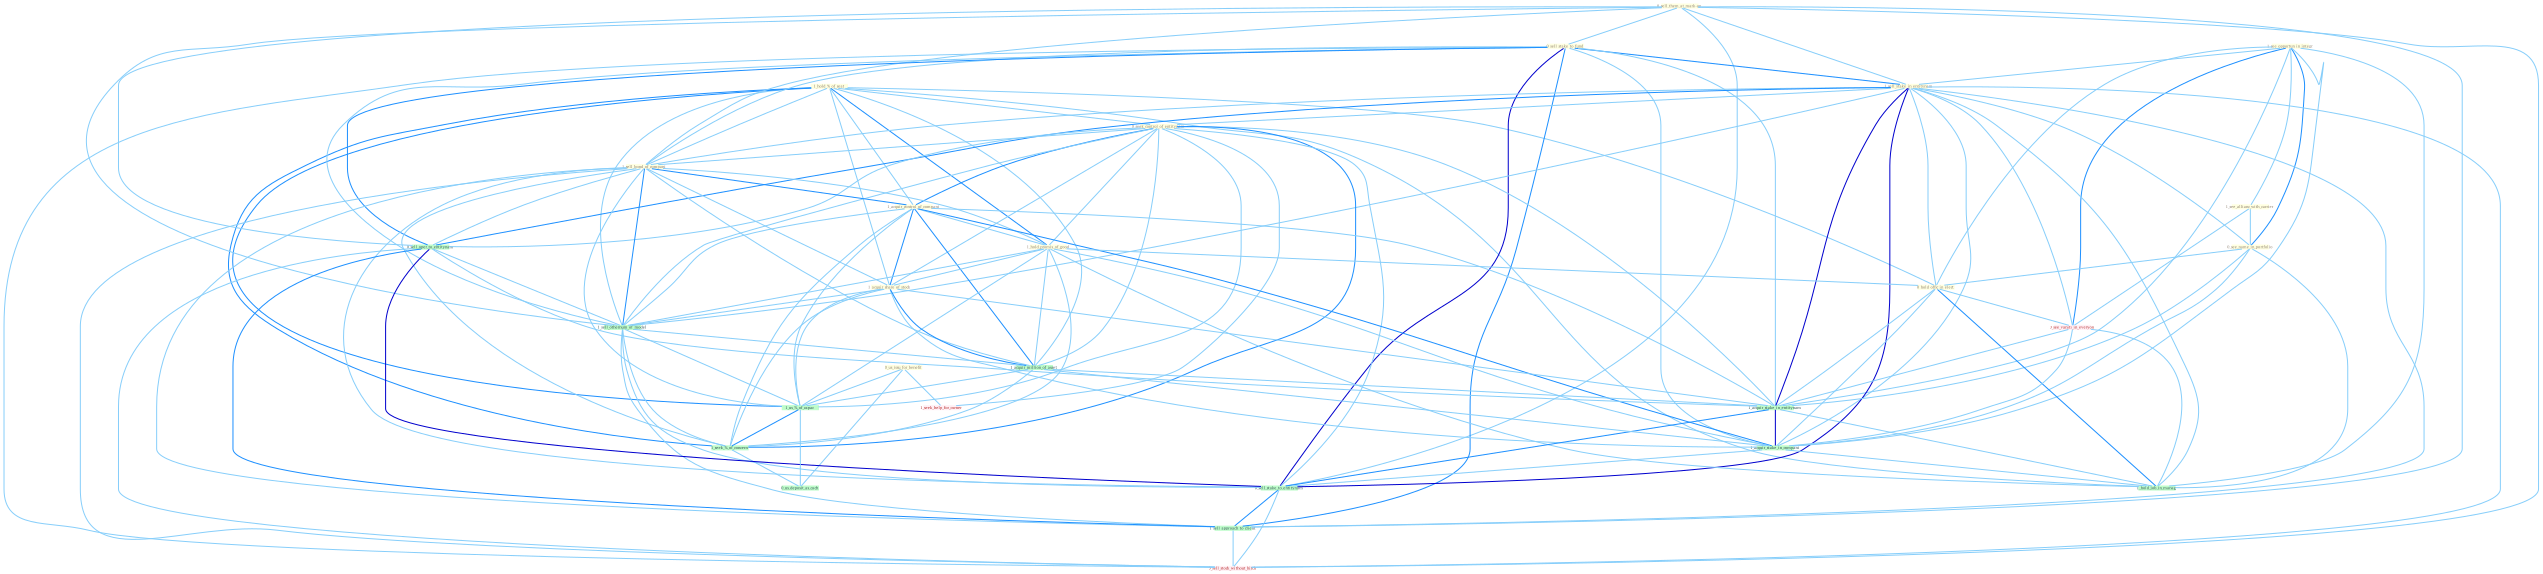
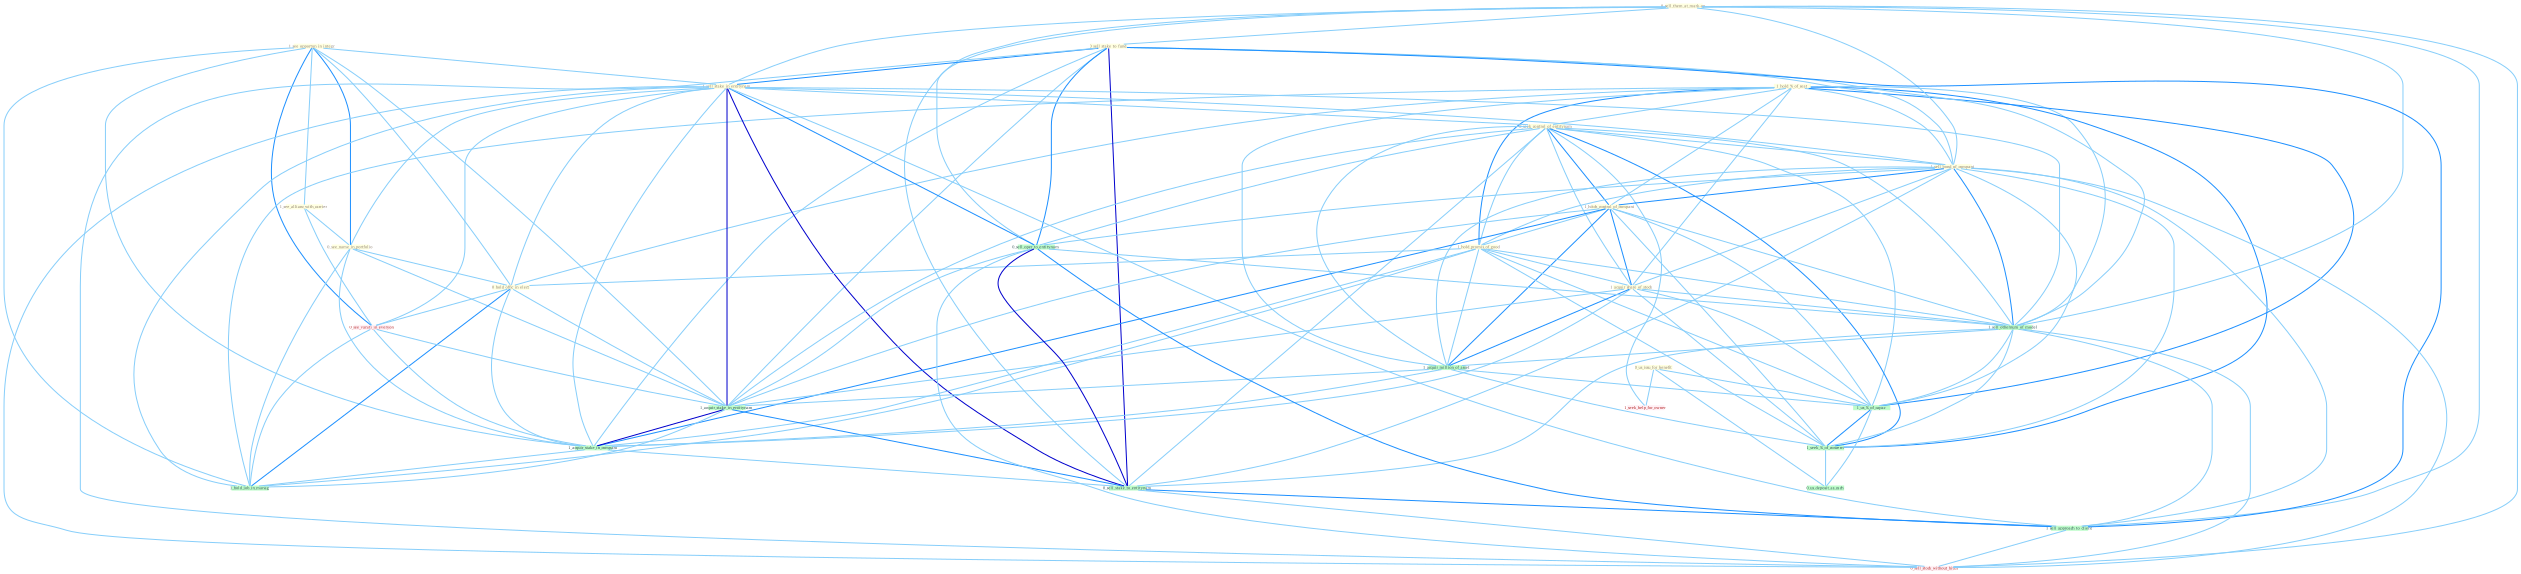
  graph {
    fontname="PT Serif"
    node [color="#ffffe0" fixedsize=true fontcolor="#8b7d6b" fontname="PT Serif" fontsize=4 shape=polygon style=filled]
    edge [color="#87cefa" fontname="PT Serif" w=1]
    "1_see_opportun_in_integr " [height=.06 width=.5]
    "1_see_allianc_with_carrier " [height=.06 width=.5]
    "1_hold_%_of_seat " [height=.06 width=.5]
    "0_sell_them_at_mark-up " [height=.06 width=.5]
    "0_sell_stake_to_fund " [height=.06 width=.5]
    "1_sell_stake_in_entitynam " [height=.06 width=.5]
    "0_seek_control_of_entitynam " [height=.06 width=.5]
    "1_sell_bond_of_compani " [height=.06 width=.5]
    "0_see_name_in_portfolio " [height=.06 width=.5]
-   "1_acquir_control_of_compani " [height=.06 width=.5]
+   "1_acquir_control_of_compani " [height=.06 width=.5 label="1_hitch_control_of_compani"]
    "1_hold_promis_of_good " [height=.06 width=.5]
    "0_hold_offic_in_elect " [height=.06 width=.5]
    "0_us_issu_for_benefit " [height=.06 width=.5]
    "1_acquir_share_of_stock " [height=.06 width=.5]
    "0_see_vaniti_in_everyon " [color="#fff0f5" fontcolor="#b22222" height=.06 width=.5]
    "0_sell_stock_without_hitch " [color="#fff0f5" fontcolor="#b22222" height=.06 width=.5]
    "1_seek_help_for_owner " [color="#fff0f5" fontcolor="#b22222" height=.06 width=.5]
    "1_acquir_stake_in_entitynam " [color="#BDFCC9" fontcolor="#2f4f4f" height=.06 width=.5]
    "1_acquir_stake_in_compani " [color="#BDFCC9" fontcolor="#2f4f4f" height=.06 width=.5]
    "1_hold_job_in_manag " [color="#BDFCC9" fontcolor="#2f4f4f" height=.06 width=.5]
    "1_sell_othernum_of_model " [color="#BDFCC9" fontcolor="#2f4f4f" height=.06 width=.5]
    "1_acquir_million_of_asset " [color="#BDFCC9" fontcolor="#2f4f4f" height=.06 width=.5]
    "1_us_%_of_capac " [color="#BDFCC9" fontcolor="#2f4f4f" height=.06 width=.5]
    "1_seek_%_of_concern " [color="#BDFCC9" fontcolor="#2f4f4f" height=.06 width=.5]
    "0_sell_oper_to_entitynam " [color="#BDFCC9" fontcolor="#2f4f4f" height=.06 width=.5]
    "0_sell_stake_to_entitynam " [color="#BDFCC9" fontcolor="#2f4f4f" height=.06 width=.5]
    "1_sell_approach_to_client " [color="#BDFCC9" fontcolor="#2f4f4f" height=.06 width=.5]
    "0_us_deposit_as_cach " [color="#BDFCC9" fontcolor="#2f4f4f" height=.06 width=.5]
    subgraph sub_1 {
      "1_see_opportun_in_integr "
      "1_see_allianc_with_carrier "
      "1_hold_%_of_seat "
      "0_sell_them_at_mark-up "
      "0_sell_stake_to_fund "
      "1_sell_stake_in_entitynam "
      "0_seek_control_of_entitynam "
      "1_sell_bond_of_compani "
      "0_see_name_in_portfolio "
      "1_acquir_control_of_compani "
      "1_hold_promis_of_good "
      "0_hold_offic_in_elect "
      "0_us_issu_for_benefit "
      "1_acquir_share_of_stock "
    }
    subgraph sub_2 {
      "0_see_vaniti_in_everyon "
      "0_sell_stock_without_hitch "
      "1_seek_help_for_owner "
    }
    "1_see_opportun_in_integr " -- "1_see_allianc_with_carrier "
    "1_see_opportun_in_integr " -- "1_sell_stake_in_entitynam "
    "1_see_opportun_in_integr " -- "0_see_name_in_portfolio " [color="#1e90ff" w=2]
    "1_see_opportun_in_integr " -- "0_hold_offic_in_elect "
    "1_see_opportun_in_integr " -- "0_see_vaniti_in_everyon " [color="#1e90ff" w=2]
    "1_see_opportun_in_integr " -- "1_acquir_stake_in_entitynam "
    "1_see_opportun_in_integr " -- "1_acquir_stake_in_compani "
    "1_see_opportun_in_integr " -- "1_hold_job_in_manag "
    "1_see_allianc_with_carrier " -- "0_see_name_in_portfolio "
    "1_see_allianc_with_carrier " -- "0_see_vaniti_in_everyon "
    "1_hold_%_of_seat " -- "0_seek_control_of_entitynam "
    "1_hold_%_of_seat " -- "1_sell_bond_of_compani "
    "1_hold_%_of_seat " -- "1_acquir_control_of_compani "
    "1_hold_%_of_seat " -- "1_hold_promis_of_good " [color="#1e90ff" w=2]
    "1_hold_%_of_seat " -- "0_hold_offic_in_elect "
    "1_hold_%_of_seat " -- "1_acquir_share_of_stock "
    "1_hold_%_of_seat " -- "1_hold_job_in_manag "
    "1_hold_%_of_seat " -- "1_sell_othernum_of_model "
    "1_hold_%_of_seat " -- "1_acquir_million_of_asset "
    "1_hold_%_of_seat " -- "1_us_%_of_capac " [color="#1e90ff" w=2]
    "1_hold_%_of_seat " -- "1_seek_%_of_concern " [color="#1e90ff" w=2]
    "0_sell_them_at_mark-up " -- "0_sell_stake_to_fund "
    "0_sell_them_at_mark-up " -- "1_sell_stake_in_entitynam "
    "0_sell_them_at_mark-up " -- "1_sell_bond_of_compani "
    "0_sell_them_at_mark-up " -- "0_sell_stock_without_hitch "
    "0_sell_them_at_mark-up " -- "1_sell_othernum_of_model "
    "0_sell_them_at_mark-up " -- "0_sell_oper_to_entitynam "
    "0_sell_them_at_mark-up " -- "0_sell_stake_to_entitynam "
    "0_sell_them_at_mark-up " -- "1_sell_approach_to_client "
    "0_sell_stake_to_fund " -- "1_sell_stake_in_entitynam " [color="#1e90ff" w=2]
    "0_sell_stake_to_fund " -- "1_sell_bond_of_compani "
    "0_sell_stake_to_fund " -- "0_sell_stock_without_hitch "
    "0_sell_stake_to_fund " -- "1_acquir_stake_in_entitynam "
    "0_sell_stake_to_fund " -- "1_acquir_stake_in_compani "
    "0_sell_stake_to_fund " -- "1_sell_othernum_of_model "
    "0_sell_stake_to_fund " -- "0_sell_oper_to_entitynam " [color="#1e90ff" w=2]
    "0_sell_stake_to_fund " -- "0_sell_stake_to_entitynam " [color="#0000cd" w=3]
    "0_sell_stake_to_fund " -- "1_sell_approach_to_client " [color="#1e90ff" w=2]
    "1_sell_stake_in_entitynam " -- "0_seek_control_of_entitynam "
    "1_sell_stake_in_entitynam " -- "1_sell_bond_of_compani "
    "1_sell_stake_in_entitynam " -- "0_see_name_in_portfolio "
    "1_sell_stake_in_entitynam " -- "0_hold_offic_in_elect "
    "1_sell_stake_in_entitynam " -- "0_see_vaniti_in_everyon "
    "1_sell_stake_in_entitynam " -- "0_sell_stock_without_hitch "
    "1_sell_stake_in_entitynam " -- "1_acquir_stake_in_entitynam " [color="#0000cd" w=3]
    "1_sell_stake_in_entitynam " -- "1_acquir_stake_in_compani " [w=2]
    "1_sell_stake_in_entitynam " -- "1_hold_job_in_manag "
    "1_sell_stake_in_entitynam " -- "1_sell_othernum_of_model "
    "1_sell_stake_in_entitynam " -- "0_sell_oper_to_entitynam " [color="#1e90ff" w=2]
    "1_sell_stake_in_entitynam " -- "0_sell_stake_to_entitynam " [color="#0000cd" w=3]
    "1_sell_stake_in_entitynam " -- "1_sell_approach_to_client "
    "0_seek_control_of_entitynam " -- "1_sell_bond_of_compani "
    "0_seek_control_of_entitynam " -- "1_acquir_control_of_compani " [color="#1e90ff" w=2]
    "0_seek_control_of_entitynam " -- "1_hold_promis_of_good "
    "0_seek_control_of_entitynam " -- "1_acquir_share_of_stock "
    "0_seek_control_of_entitynam " -- "1_seek_help_for_owner "
    "0_seek_control_of_entitynam " -- "1_acquir_stake_in_entitynam "
    "0_seek_control_of_entitynam " -- "1_sell_othernum_of_model "
    "0_seek_control_of_entitynam " -- "1_acquir_million_of_asset "
    "0_seek_control_of_entitynam " -- "1_us_%_of_capac "
    "0_seek_control_of_entitynam " -- "1_seek_%_of_concern " [color="#1e90ff" w=2]
    "0_seek_control_of_entitynam " -- "0_sell_oper_to_entitynam "
    "0_seek_control_of_entitynam " -- "0_sell_stake_to_entitynam "
    "1_sell_bond_of_compani " -- "1_acquir_control_of_compani " [color="#1e90ff" w=2]
    "1_sell_bond_of_compani " -- "1_hold_promis_of_good "
    "1_sell_bond_of_compani " -- "1_acquir_share_of_stock "
    "1_sell_bond_of_compani " -- "0_sell_stock_without_hitch "
    "1_sell_bond_of_compani " -- "1_sell_othernum_of_model " [color="#1e90ff" w=2]
    "1_sell_bond_of_compani " -- "1_acquir_million_of_asset "
    "1_sell_bond_of_compani " -- "1_us_%_of_capac "
    "1_sell_bond_of_compani " -- "1_seek_%_of_concern "
    "1_sell_bond_of_compani " -- "0_sell_oper_to_entitynam "
    "1_sell_bond_of_compani " -- "0_sell_stake_to_entitynam "
    "1_sell_bond_of_compani " -- "1_sell_approach_to_client "
    "0_see_name_in_portfolio " -- "0_hold_offic_in_elect "
    "0_see_name_in_portfolio " -- "1_acquir_stake_in_entitynam "
    "0_see_name_in_portfolio " -- "1_acquir_stake_in_compani "
    "0_see_name_in_portfolio " -- "1_hold_job_in_manag "
    "1_acquir_control_of_compani " -- "1_hold_promis_of_good "
    "1_acquir_control_of_compani " -- "1_acquir_share_of_stock " [color="#1e90ff" w=2]
    "1_acquir_control_of_compani " -- "1_acquir_stake_in_entitynam "
    "1_acquir_control_of_compani " -- "1_acquir_stake_in_compani " [color="#1e90ff" w=2]
    "1_acquir_control_of_compani " -- "1_sell_othernum_of_model "
    "1_acquir_control_of_compani " -- "1_acquir_million_of_asset " [color="#1e90ff" w=2]
    "1_acquir_control_of_compani " -- "1_us_%_of_capac "
    "1_acquir_control_of_compani " -- "1_seek_%_of_concern "
    "1_hold_promis_of_good " -- "0_hold_offic_in_elect "
    "1_hold_promis_of_good " -- "1_acquir_share_of_stock "
    "1_hold_promis_of_good " -- "1_acquir_stake_in_compani "
    "1_hold_promis_of_good " -- "1_hold_job_in_manag "
    "1_hold_promis_of_good " -- "1_sell_othernum_of_model "
    "1_hold_promis_of_good " -- "1_acquir_million_of_asset "
    "1_hold_promis_of_good " -- "1_us_%_of_capac "
    "1_hold_promis_of_good " -- "1_seek_%_of_concern "
    "0_hold_offic_in_elect " -- "0_see_vaniti_in_everyon "
    "0_hold_offic_in_elect " -- "1_acquir_stake_in_entitynam "
    "0_hold_offic_in_elect " -- "1_acquir_stake_in_compani "
    "0_hold_offic_in_elect " -- "1_hold_job_in_manag " [color="#1e90ff" w=2]
    "0_us_issu_for_benefit " -- "1_seek_help_for_owner "
    "0_us_issu_for_benefit " -- "1_us_%_of_capac "
    "0_us_issu_for_benefit " -- "0_us_deposit_as_cach "
    "1_acquir_share_of_stock " -- "1_acquir_stake_in_entitynam "
    "1_acquir_share_of_stock " -- "1_acquir_stake_in_compani "
    "1_acquir_share_of_stock " -- "1_sell_othernum_of_model "
    "1_acquir_share_of_stock " -- "1_acquir_million_of_asset " [color="#1e90ff" w=2]
    "1_acquir_share_of_stock " -- "1_us_%_of_capac "
    "1_acquir_share_of_stock " -- "1_seek_%_of_concern "
    "0_see_vaniti_in_everyon " -- "1_acquir_stake_in_entitynam "
    "0_see_vaniti_in_everyon " -- "1_acquir_stake_in_compani "
    "0_see_vaniti_in_everyon " -- "1_hold_job_in_manag "
    "1_acquir_stake_in_entitynam " -- "1_acquir_stake_in_compani " [color="#0000cd" w=3]
    "1_acquir_stake_in_entitynam " -- "1_hold_job_in_manag "
    "1_acquir_stake_in_entitynam " -- "0_sell_stake_to_entitynam " [color="#1e90ff" w=2]
    "1_acquir_stake_in_compani " -- "1_hold_job_in_manag "
    "1_acquir_stake_in_compani " -- "0_sell_stake_to_entitynam "
+   "1_sell_othernum_of_model " -- "0_sell_stock_without_hitch "
    "1_sell_othernum_of_model " -- "1_acquir_million_of_asset "
    "1_sell_othernum_of_model " -- "1_us_%_of_capac "
    "1_sell_othernum_of_model " -- "1_seek_%_of_concern "
    "1_sell_othernum_of_model " -- "0_sell_stake_to_entitynam "
    "1_sell_othernum_of_model " -- "1_sell_approach_to_client "
    "1_acquir_million_of_asset " -- "1_acquir_stake_in_entitynam "
    "1_acquir_million_of_asset " -- "1_acquir_stake_in_compani "
    "1_acquir_million_of_asset " -- "1_us_%_of_capac "
    "1_acquir_million_of_asset " -- "1_seek_%_of_concern "
    "1_us_%_of_capac " -- "1_seek_%_of_concern " [color="#1e90ff" w=2]
    "1_seek_%_of_concern " -- "0_us_deposit_as_cach "
    "0_sell_oper_to_entitynam " -- "0_sell_stock_without_hitch "
    "0_sell_oper_to_entitynam " -- "1_acquir_stake_in_entitynam "
    "0_sell_oper_to_entitynam " -- "1_sell_othernum_of_model "
    "0_sell_oper_to_entitynam " -- "0_sell_stake_to_entitynam " [color="#0000cd" w=3]
    "0_sell_oper_to_entitynam " -- "1_sell_approach_to_client " [color="#1e90ff" w=2]
    "0_sell_stake_to_entitynam " -- "0_sell_stock_without_hitch "
    "0_sell_stake_to_entitynam " -- "1_sell_approach_to_client " [color="#1e90ff" w=2]
    "1_sell_approach_to_client " -- "0_sell_stock_without_hitch "
    "0_us_deposit_as_cach " -- "1_us_%_of_capac "
  }
